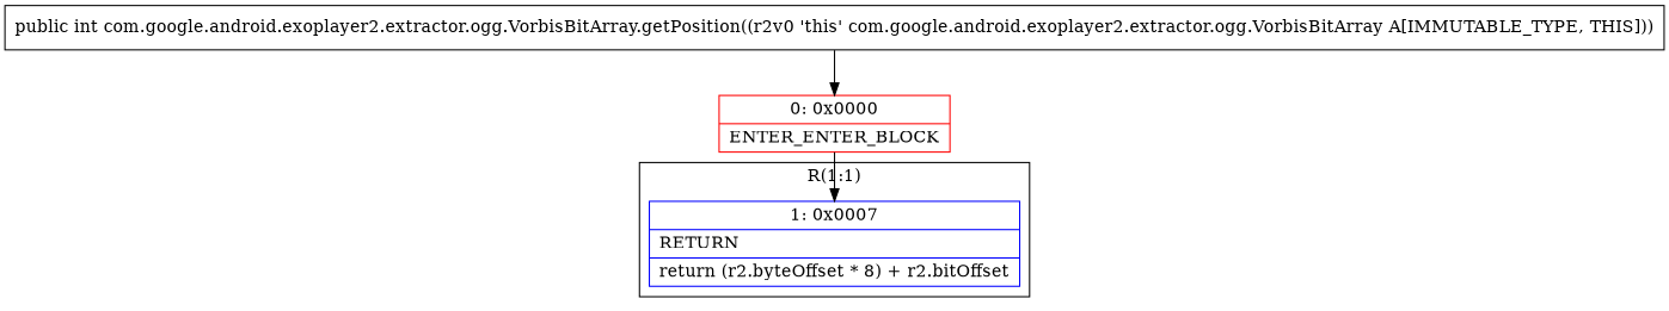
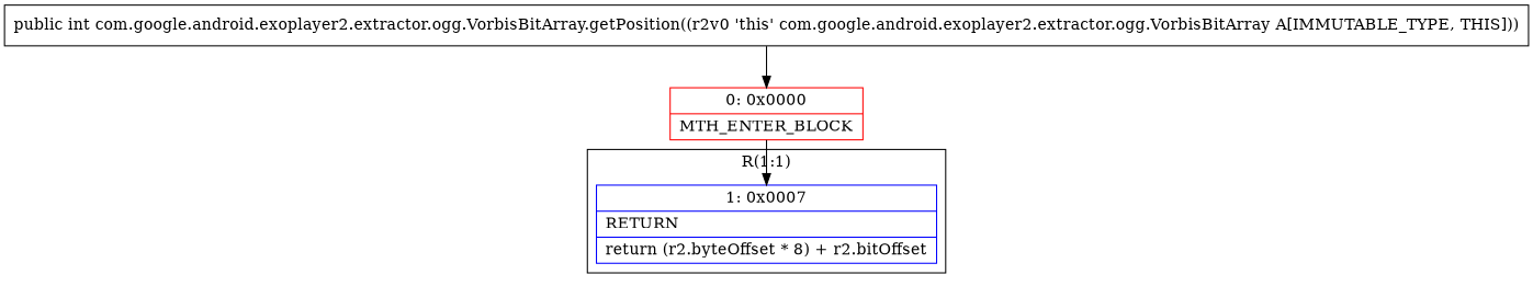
  digraph {
    node [shape=record]
    n1 [color=blue label="{1\:\ 0x0007|RETURN\l|return (r2.byteOffset * 8) + r2.bitOffset\l}"]
-   n2 [color=red label="{0\:\ 0x0000|ENTER_ENTER_BLOCK\l}"]
+   n2 [color=red label="{0\:\ 0x0000|MTH_ENTER_BLOCK\l}"]
    n3 [label="{public int com.google.android.exoplayer2.extractor.ogg.VorbisBitArray.getPosition((r2v0 'this' com.google.android.exoplayer2.extractor.ogg.VorbisBitArray A[IMMUTABLE_TYPE, THIS])) }"]
    subgraph cluster_1 {
      label="R(1:1)"
      n1
    }
    n2 -> n1
    n3 -> n2
  }
